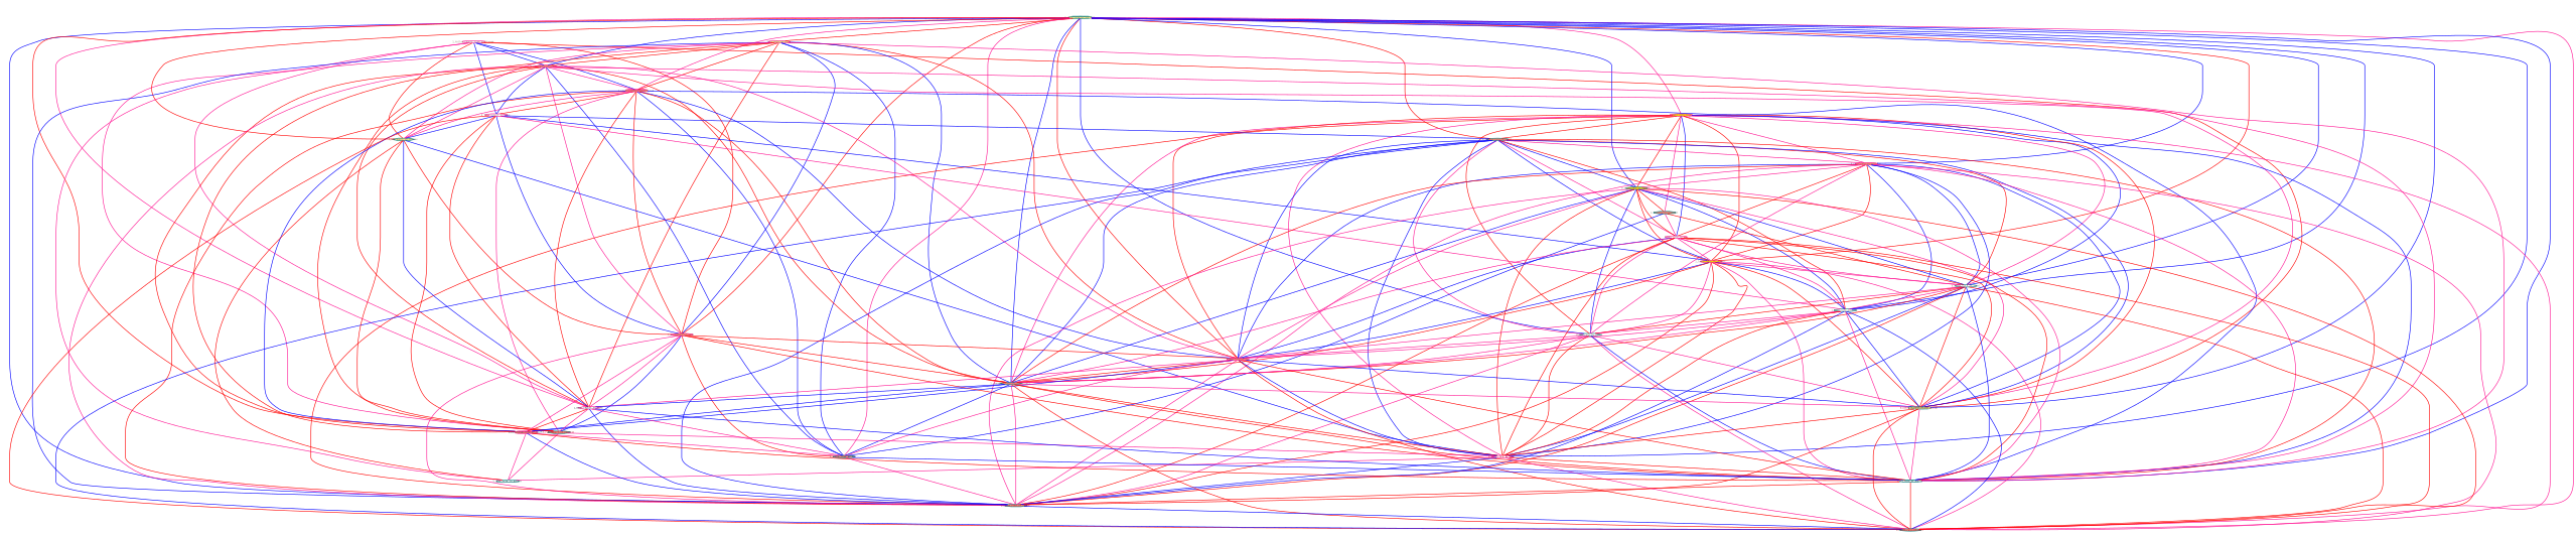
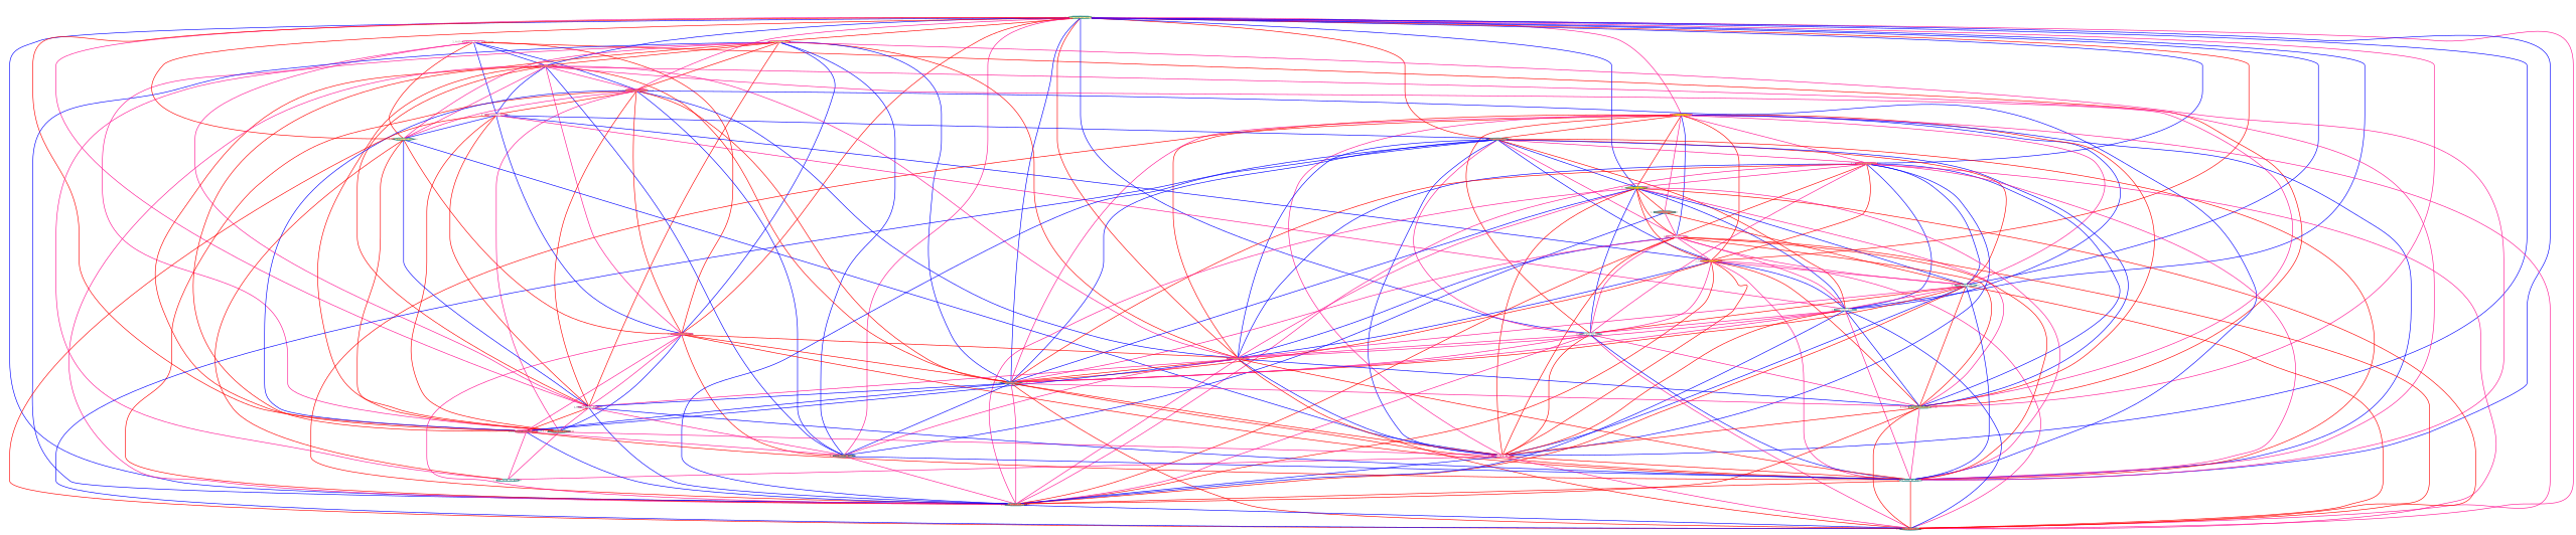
  graph {
    fontname="JetBrains Mono"
    node [color=teal fillcolor=salmon fixedsize=true fontcolor="#8b7d6b" fontname="JetBrains Mono" fontsize=4 shape=octagon style=filled]
    edge [color=red fontname="JetBrains Mono" w=1]
    "1_follow_report_from_entitynam " [color=deeppink fillcolor=white height=.06 width=.5]
    "1_slow_rate_of_increas " [fillcolor=khaki height=.06 shape=cylinder width=.5]
    "1_is_role_of_alli " [color=deeppink fillcolor=khaki height=.06 shape=ellipse width=.5]
    "1_know_report_of_entitynam " [color=deeppink height=.06 shape=hexagon width=.5]
    "1_credit_report_of_genocid " [color=deeppink height=.06 shape=cylinder width=.5]
    "0_rais_rate_to_% " [color=deeppink fillcolor=gold height=.06 width=.5]
    "0_file_report_on_time " [color=deeppink fillcolor=white height=.06 width=.5]
    "1_review_rate_on_bond " [height=.06 shape=ellipse width=.5]
    "0_rais_rate_by_million " [color=deeppink height=.06 width=.5]
    "0_have_rate_to_extent " [fillcolor=gold height=.06 shape=ellipse width=.5]
    "1_'s_risk_to_protest " [height=.06 width=.5]
-   "0_peg_rate_to_us " [color=deeppink fillcolor=white height=.06 shape=ellipse width=.5]
+   "0_peg_rate_to_us " [color=deeppink fillcolor=white height=.06 shape=ellipse width=.5 label="0_peg_million_to_us"]
    "1_is_report_in_bureau " [fillcolor=khaki height=.06 shape=hexagon width=.5]
    "1_lower_rate_on_number " [color=deeppink fillcolor=gold height=.06 shape=ellipse width=.5]
    n15 [fillcolor=white height=.06 label="6_manag_rate_to_level" shape=ellipse width=.5]
    "1_have_rate_on_vote " [fillcolor=white height=.06 width=.5]
    "0_cut_rate_by_point " [fillcolor=white height=.06 shape=hexagon width=.5]
    "1_ar_report_of_gene " [color=deeppink height=.06 width=.5]
    "1_pai_rate_of_% " [color=deeppink height=.06 shape=cylinder width=.5]
    "1_downgrad_rate_of_subsidiari " [height=.06 shape=hexagon width=.5]
    "0_ran_report_in_yearnum " [fontcolor="#b22222" height=.06 width=.5]
    "0_confirm_rate_at_entitynam " [fillcolor=khaki fontcolor="#b22222" height=.06 shape=cylinder width=.5]
    "0_have_rate_in_year " [color=deeppink fillcolor=white fontcolor="#b22222" height=.06 shape=hexagon width=.5]
    "0_choos_rate_of_rebat " [fontcolor="#b22222" height=.06 width=.5]
    "1_reduc_rate_on_debt " [fontcolor="#b22222" height=.06 shape=ellipse width=.5]
    "1_been_report_of_firm " [color=deeppink fillcolor=white fontcolor="#2f4f4f" height=.06 shape=hexagon width=.5]
    "1_entitynam_role_of_court " [color=deeppink fontcolor="#2f4f4f" height=.06 shape=cylinder width=.5]
    "1_count_risk_of_new " [fontcolor="#2f4f4f" height=.06 shape=ellipse width=.5]
    "1_wa_rate_of_month " [fillcolor=white fontcolor="#2f4f4f" height=.06 shape=cylinder width=.5]
    "1_give_role_in_govern " [fillcolor=white fontcolor="#2f4f4f" height=.06 width=.5]
    subgraph sub_1 {
      "1_follow_report_from_entitynam "
      "1_slow_rate_of_increas "
      "1_is_role_of_alli "
      "1_know_report_of_entitynam "
      "1_credit_report_of_genocid "
      "0_rais_rate_to_% "
      "0_file_report_on_time "
      "1_review_rate_on_bond "
      "0_rais_rate_by_million "
      "0_have_rate_to_extent "
      "1_'s_risk_to_protest "
      "0_peg_rate_to_us "
      "1_is_report_in_bureau "
      "1_lower_rate_on_number "
      n15
      "1_have_rate_on_vote "
      "0_cut_rate_by_point "
      "1_ar_report_of_gene "
      "1_pai_rate_of_% "
      "1_downgrad_rate_of_subsidiari "
    }
    subgraph sub_2 {
      "0_ran_report_in_yearnum "
      "0_confirm_rate_at_entitynam "
      "0_have_rate_in_year "
      "0_choos_rate_of_rebat "
      "1_reduc_rate_on_debt "
    }
    "1_follow_report_from_entitynam " -- "1_know_report_of_entitynam " [color=blue w=2]
    "1_follow_report_from_entitynam " -- "1_credit_report_of_genocid " [color=blue]
    "1_follow_report_from_entitynam " -- "0_file_report_on_time " [color=blue]
    "1_follow_report_from_entitynam " -- "1_is_report_in_bureau "
    "1_follow_report_from_entitynam " -- "1_ar_report_of_gene "
    "1_follow_report_from_entitynam " -- "0_ran_report_in_yearnum " [color=deeppink]
    "1_follow_report_from_entitynam " -- "0_confirm_rate_at_entitynam "
    "1_follow_report_from_entitynam " -- "1_been_report_of_firm " [color=deeppink]
    "1_slow_rate_of_increas " -- "1_is_role_of_alli "
    "1_slow_rate_of_increas " -- "1_know_report_of_entitynam " [color=blue]
    "1_slow_rate_of_increas " -- "1_credit_report_of_genocid " [color=deeppink]
    "1_slow_rate_of_increas " -- "0_rais_rate_to_% " [color=deeppink]
    "1_slow_rate_of_increas " -- "1_review_rate_on_bond "
    "1_slow_rate_of_increas " -- "0_rais_rate_by_million " [color=blue]
    "1_slow_rate_of_increas " -- "0_have_rate_to_extent " [color=blue]
    "1_slow_rate_of_increas " -- "1_is_report_in_bureau "
    "1_slow_rate_of_increas " -- "1_lower_rate_on_number "
    "1_slow_rate_of_increas " -- n15 [color=blue]
    "1_slow_rate_of_increas " -- "1_have_rate_on_vote " [color=blue]
    "1_slow_rate_of_increas " -- "0_cut_rate_by_point " [color=blue]
    "1_slow_rate_of_increas " -- "1_ar_report_of_gene "
    "1_slow_rate_of_increas " -- "1_pai_rate_of_% " [w=2]
    "1_slow_rate_of_increas " -- "1_downgrad_rate_of_subsidiari " [color=blue w=2]
-   "1_slow_rate_of_increas " -- "0_confirm_rate_at_entitynam " [color=blue]
+   "1_slow_rate_of_increas " -- "0_confirm_rate_at_entitynam " [color=deeppink]
    "1_slow_rate_of_increas " -- "0_have_rate_in_year " [color=blue]
    "1_slow_rate_of_increas " -- "0_choos_rate_of_rebat " [color=blue w=2]
    "1_slow_rate_of_increas " -- "1_reduc_rate_on_debt " [color=deeppink]
    "1_slow_rate_of_increas " -- "1_been_report_of_firm " [color=deeppink]
    "1_slow_rate_of_increas " -- "1_entitynam_role_of_court "
    "1_slow_rate_of_increas " -- "1_count_risk_of_new " [color=deeppink]
    "1_slow_rate_of_increas " -- "1_wa_rate_of_month " [color=blue w=2]
    "1_is_role_of_alli " -- "1_know_report_of_entitynam "
    "1_is_role_of_alli " -- "1_credit_report_of_genocid "
    "1_is_role_of_alli " -- "1_is_report_in_bureau " [color=deeppink]
    "1_is_role_of_alli " -- "1_ar_report_of_gene " [color=blue]
    "1_is_role_of_alli " -- "1_pai_rate_of_% "
    "1_is_role_of_alli " -- "1_downgrad_rate_of_subsidiari " [color=blue]
    "1_is_role_of_alli " -- "0_choos_rate_of_rebat " [color=blue]
    "1_is_role_of_alli " -- "1_been_report_of_firm "
    "1_is_role_of_alli " -- "1_entitynam_role_of_court " [w=2]
    "1_is_role_of_alli " -- "1_count_risk_of_new " [color=blue]
    "1_is_role_of_alli " -- "1_wa_rate_of_month " [color=deeppink]
    "1_is_role_of_alli " -- "1_give_role_in_govern " [color=deeppink]
    "1_know_report_of_entitynam " -- "1_credit_report_of_genocid " [color=deeppink w=2]
    "1_know_report_of_entitynam " -- "0_file_report_on_time " [color=blue]
    "1_know_report_of_entitynam " -- "1_is_report_in_bureau " [color=deeppink]
    "1_know_report_of_entitynam " -- "1_ar_report_of_gene " [color=deeppink w=2]
    "1_know_report_of_entitynam " -- "1_pai_rate_of_% " [color=deeppink]
    "1_know_report_of_entitynam " -- "1_downgrad_rate_of_subsidiari "
    "1_know_report_of_entitynam " -- "0_ran_report_in_yearnum "
    "1_know_report_of_entitynam " -- "0_confirm_rate_at_entitynam " [color=deeppink]
    "1_know_report_of_entitynam " -- "0_choos_rate_of_rebat " [color=deeppink]
    "1_know_report_of_entitynam " -- "1_been_report_of_firm " [w=2]
    "1_know_report_of_entitynam " -- "1_entitynam_role_of_court "
    "1_know_report_of_entitynam " -- "1_count_risk_of_new " [color=blue]
    "1_know_report_of_entitynam " -- "1_wa_rate_of_month " [color=deeppink]
    "1_credit_report_of_genocid " -- "0_file_report_on_time "
    "1_credit_report_of_genocid " -- "1_is_report_in_bureau " [color=deeppink]
    "1_credit_report_of_genocid " -- "1_ar_report_of_gene " [w=2]
    "1_credit_report_of_genocid " -- "1_pai_rate_of_% " [color=blue]
    "1_credit_report_of_genocid " -- "1_downgrad_rate_of_subsidiari "
    "1_credit_report_of_genocid " -- "0_ran_report_in_yearnum " [color=deeppink]
    "1_credit_report_of_genocid " -- "0_choos_rate_of_rebat "
    "1_credit_report_of_genocid " -- "1_been_report_of_firm " [w=2]
    "1_credit_report_of_genocid " -- "1_entitynam_role_of_court " [color=blue]
    "1_credit_report_of_genocid " -- "1_count_risk_of_new " [color=blue]
    "1_credit_report_of_genocid " -- "1_wa_rate_of_month " [color=blue]
    "0_rais_rate_to_% " -- "1_review_rate_on_bond "
    "0_rais_rate_to_% " -- "0_rais_rate_by_million " [color=deeppink w=2]
    "0_rais_rate_to_% " -- "0_have_rate_to_extent " [w=2]
    "0_rais_rate_to_% " -- "1_'s_risk_to_protest " [color=deeppink]
    "0_rais_rate_to_% " -- "0_peg_rate_to_us " [color=blue w=2]
    "0_rais_rate_to_% " -- "1_lower_rate_on_number "
    "0_rais_rate_to_% " -- n15 [color=deeppink w=2]
    "0_rais_rate_to_% " -- "1_have_rate_on_vote " [color=blue]
    "0_rais_rate_to_% " -- "0_cut_rate_by_point "
    "0_rais_rate_to_% " -- "1_pai_rate_of_% " [w=2]
    "0_rais_rate_to_% " -- "1_downgrad_rate_of_subsidiari " [color=deeppink]
    "0_rais_rate_to_% " -- "0_confirm_rate_at_entitynam "
    "0_rais_rate_to_% " -- "0_have_rate_in_year " [color=deeppink]
    "0_rais_rate_to_% " -- "0_choos_rate_of_rebat "
    "0_rais_rate_to_% " -- "1_reduc_rate_on_debt " [color=deeppink]
    "0_rais_rate_to_% " -- "1_wa_rate_of_month " [color=blue]
    "0_file_report_on_time " -- "1_review_rate_on_bond " [color=blue]
    "0_file_report_on_time " -- "1_is_report_in_bureau " [color=blue]
    "0_file_report_on_time " -- "1_lower_rate_on_number " [color=blue]
    "0_file_report_on_time " -- "1_have_rate_on_vote " [color=deeppink]
    "0_file_report_on_time " -- "1_ar_report_of_gene " [color=blue]
    "0_file_report_on_time " -- "0_ran_report_in_yearnum "
    "0_file_report_on_time " -- "1_reduc_rate_on_debt "
    "0_file_report_on_time " -- "1_been_report_of_firm "
    "1_review_rate_on_bond " -- "0_rais_rate_by_million " [color=deeppink]
    "1_review_rate_on_bond " -- "0_have_rate_to_extent " [color=blue]
    "1_review_rate_on_bond " -- "0_peg_rate_to_us " [color=deeppink]
    "1_review_rate_on_bond " -- "1_lower_rate_on_number " [color=blue w=2]
    "1_review_rate_on_bond " -- n15
    "1_review_rate_on_bond " -- "1_have_rate_on_vote " [w=2]
    "1_review_rate_on_bond " -- "0_cut_rate_by_point " [color=deeppink]
    "1_review_rate_on_bond " -- "1_pai_rate_of_% " [color=blue]
    "1_review_rate_on_bond " -- "1_downgrad_rate_of_subsidiari " [color=blue]
    "1_review_rate_on_bond " -- "0_confirm_rate_at_entitynam " [color=blue]
    "1_review_rate_on_bond " -- "0_have_rate_in_year " [color=blue]
    "1_review_rate_on_bond " -- "0_choos_rate_of_rebat " [color=blue]
    "1_review_rate_on_bond " -- "1_reduc_rate_on_debt " [color=blue w=2]
    "1_review_rate_on_bond " -- "1_wa_rate_of_month "
    "0_rais_rate_by_million " -- "0_have_rate_to_extent " [color=deeppink]
    "0_rais_rate_by_million " -- "0_peg_rate_to_us "
    "0_rais_rate_by_million " -- "1_lower_rate_on_number "
    "0_rais_rate_by_million " -- n15 [color=blue]
    "0_rais_rate_by_million " -- "1_have_rate_on_vote " [color=blue]
    "0_rais_rate_by_million " -- "0_cut_rate_by_point " [color=deeppink w=2]
    "0_rais_rate_by_million " -- "1_pai_rate_of_% " [color=blue]
    "0_rais_rate_by_million " -- "1_downgrad_rate_of_subsidiari "
    "0_rais_rate_by_million " -- "0_confirm_rate_at_entitynam " [color=blue]
    "0_rais_rate_by_million " -- "0_have_rate_in_year " [color=blue]
    "0_rais_rate_by_million " -- "0_choos_rate_of_rebat " [color=deeppink]
    "0_rais_rate_by_million " -- "1_reduc_rate_on_debt " [color=deeppink]
    "0_rais_rate_by_million " -- "1_wa_rate_of_month " [color=deeppink]
    "0_have_rate_to_extent " -- "1_'s_risk_to_protest "
    "0_have_rate_to_extent " -- "0_peg_rate_to_us " [w=2]
    "0_have_rate_to_extent " -- "1_lower_rate_on_number "
    "0_have_rate_to_extent " -- n15 [color=blue w=2]
    "0_have_rate_to_extent " -- "1_have_rate_on_vote " [color=blue w=2]
    "0_have_rate_to_extent " -- "0_cut_rate_by_point " [color=blue]
    "0_have_rate_to_extent " -- "1_pai_rate_of_% " [color=deeppink]
    "0_have_rate_to_extent " -- "1_downgrad_rate_of_subsidiari " [color=blue]
    "0_have_rate_to_extent " -- "0_confirm_rate_at_entitynam " [color=deeppink]
    "0_have_rate_to_extent " -- "0_have_rate_in_year " [w=2]
    "0_have_rate_to_extent " -- "0_choos_rate_of_rebat " [color=deeppink]
    "0_have_rate_to_extent " -- "1_reduc_rate_on_debt "
    "0_have_rate_to_extent " -- "1_wa_rate_of_month " [color=deeppink]
    "1_'s_risk_to_protest " -- "0_peg_rate_to_us " [color=deeppink]
    "1_'s_risk_to_protest " -- n15
    "1_'s_risk_to_protest " -- "1_count_risk_of_new " [color=blue]
    "0_peg_rate_to_us " -- "1_lower_rate_on_number " [color=deeppink]
    "0_peg_rate_to_us " -- n15 [color=deeppink w=2]
    "0_peg_rate_to_us " -- "1_have_rate_on_vote " [color=deeppink]
    "0_peg_rate_to_us " -- "0_cut_rate_by_point " [color=deeppink]
    "0_peg_rate_to_us " -- "1_pai_rate_of_% " [color=blue]
    "0_peg_rate_to_us " -- "1_downgrad_rate_of_subsidiari " [color=deeppink]
    "0_peg_rate_to_us " -- "0_confirm_rate_at_entitynam "
    "0_peg_rate_to_us " -- "0_have_rate_in_year "
    "0_peg_rate_to_us " -- "0_choos_rate_of_rebat "
    "0_peg_rate_to_us " -- "1_reduc_rate_on_debt "
    "0_peg_rate_to_us " -- "1_wa_rate_of_month "
    "1_is_report_in_bureau " -- "1_ar_report_of_gene "
    "1_is_report_in_bureau " -- "0_ran_report_in_yearnum " [w=2]
    "1_is_report_in_bureau " -- "0_have_rate_in_year " [color=blue]
    "1_is_report_in_bureau " -- "1_been_report_of_firm " [color=blue]
    "1_is_report_in_bureau " -- "1_give_role_in_govern "
    "1_lower_rate_on_number " -- n15 [color=deeppink]
    "1_lower_rate_on_number " -- "1_have_rate_on_vote " [color=blue w=2]
    "1_lower_rate_on_number " -- "0_cut_rate_by_point " [color=deeppink]
    "1_lower_rate_on_number " -- "1_pai_rate_of_% " [color=blue]
    "1_lower_rate_on_number " -- "1_downgrad_rate_of_subsidiari "
    "1_lower_rate_on_number " -- "0_confirm_rate_at_entitynam "
    "1_lower_rate_on_number " -- "0_have_rate_in_year "
    "1_lower_rate_on_number " -- "0_choos_rate_of_rebat "
    "1_lower_rate_on_number " -- "1_reduc_rate_on_debt " [color=deeppink w=2]
    "1_lower_rate_on_number " -- "1_wa_rate_of_month " [color=deeppink]
    n15 -- "1_have_rate_on_vote " [color=deeppink]
    n15 -- "0_cut_rate_by_point "
    n15 -- "1_pai_rate_of_% " [color=deeppink]
    n15 -- "1_downgrad_rate_of_subsidiari "
    n15 -- "0_confirm_rate_at_entitynam "
    n15 -- "0_have_rate_in_year " [color=blue]
    n15 -- "0_choos_rate_of_rebat "
    n15 -- "1_reduc_rate_on_debt "
    n15 -- "1_wa_rate_of_month " [color=blue]
    "1_have_rate_on_vote " -- "0_cut_rate_by_point " [color=deeppink]
    "1_have_rate_on_vote " -- "1_pai_rate_of_% " [color=deeppink]
    "1_have_rate_on_vote " -- "1_downgrad_rate_of_subsidiari " [color=deeppink]
    "1_have_rate_on_vote " -- "0_confirm_rate_at_entitynam " [color=blue]
    "1_have_rate_on_vote " -- "0_have_rate_in_year " [w=2]
    "1_have_rate_on_vote " -- "0_choos_rate_of_rebat " [color=blue]
    "1_have_rate_on_vote " -- "1_reduc_rate_on_debt " [color=blue w=2]
    "1_have_rate_on_vote " -- "1_wa_rate_of_month " [color=deeppink]
    "0_cut_rate_by_point " -- "1_pai_rate_of_% " [color=deeppink]
    "0_cut_rate_by_point " -- "1_downgrad_rate_of_subsidiari " [color=deeppink]
    "0_cut_rate_by_point " -- "0_confirm_rate_at_entitynam " [color=deeppink]
    "0_cut_rate_by_point " -- "0_have_rate_in_year "
    "0_cut_rate_by_point " -- "0_choos_rate_of_rebat " [color=deeppink]
    "0_cut_rate_by_point " -- "1_reduc_rate_on_debt " [color=deeppink]
    "0_cut_rate_by_point " -- "1_wa_rate_of_month " [color=blue]
    "1_ar_report_of_gene " -- "1_pai_rate_of_% "
    "1_ar_report_of_gene " -- "1_downgrad_rate_of_subsidiari "
    "1_ar_report_of_gene " -- "0_ran_report_in_yearnum " [color=blue]
    "1_ar_report_of_gene " -- "0_choos_rate_of_rebat " [color=deeppink]
    "1_ar_report_of_gene " -- "1_been_report_of_firm " [color=deeppink w=2]
    "1_ar_report_of_gene " -- "1_entitynam_role_of_court " [color=deeppink]
    "1_ar_report_of_gene " -- "1_count_risk_of_new "
    "1_ar_report_of_gene " -- "1_wa_rate_of_month "
    "1_pai_rate_of_% " -- "1_downgrad_rate_of_subsidiari " [w=2]
    "1_pai_rate_of_% " -- "0_confirm_rate_at_entitynam " [color=blue]
    "1_pai_rate_of_% " -- "0_have_rate_in_year " [color=blue]
    "1_pai_rate_of_% " -- "0_choos_rate_of_rebat " [color=deeppink w=2]
    "1_pai_rate_of_% " -- "1_reduc_rate_on_debt "
    "1_pai_rate_of_% " -- "1_been_report_of_firm " [color=deeppink]
    "1_pai_rate_of_% " -- "1_entitynam_role_of_court " [color=blue]
    "1_pai_rate_of_% " -- "1_count_risk_of_new " [color=deeppink]
    "1_pai_rate_of_% " -- "1_wa_rate_of_month " [w=2]
    "1_downgrad_rate_of_subsidiari " -- "0_confirm_rate_at_entitynam " [color=deeppink]
    "1_downgrad_rate_of_subsidiari " -- "0_have_rate_in_year "
    "1_downgrad_rate_of_subsidiari " -- "0_choos_rate_of_rebat " [color=deeppink w=2]
    "1_downgrad_rate_of_subsidiari " -- "1_reduc_rate_on_debt "
    "1_downgrad_rate_of_subsidiari " -- "1_been_report_of_firm " [color=blue]
    "1_downgrad_rate_of_subsidiari " -- "1_entitynam_role_of_court " [color=blue]
    "1_downgrad_rate_of_subsidiari " -- "1_count_risk_of_new " [color=blue]
    "1_downgrad_rate_of_subsidiari " -- "1_wa_rate_of_month " [w=2]
    "0_ran_report_in_yearnum " -- "0_have_rate_in_year " [color=deeppink]
    "0_ran_report_in_yearnum " -- "1_give_role_in_govern " [color=deeppink]
    "0_confirm_rate_at_entitynam " -- "0_have_rate_in_year "
    "0_confirm_rate_at_entitynam " -- "0_choos_rate_of_rebat "
    "0_confirm_rate_at_entitynam " -- "1_reduc_rate_on_debt "
    "0_confirm_rate_at_entitynam " -- "1_wa_rate_of_month " [color=deeppink]
    "0_have_rate_in_year " -- "0_choos_rate_of_rebat " [color=blue]
    "0_have_rate_in_year " -- "1_reduc_rate_on_debt " [color=deeppink]
    "0_have_rate_in_year " -- "1_wa_rate_of_month "
    "0_have_rate_in_year " -- "1_give_role_in_govern " [color=deeppink]
    "0_choos_rate_of_rebat " -- "1_reduc_rate_on_debt " [color=blue]
    "1_been_report_of_firm " -- "0_ran_report_in_yearnum " [color=deeppink]
    "1_been_report_of_firm " -- "0_choos_rate_of_rebat " [color=blue]
    "1_been_report_of_firm " -- "1_entitynam_role_of_court "
    "1_been_report_of_firm " -- "1_count_risk_of_new " [color=deeppink]
    "1_been_report_of_firm " -- "1_wa_rate_of_month " [color=blue]
    "1_entitynam_role_of_court " -- "0_choos_rate_of_rebat " [color=blue]
    "1_entitynam_role_of_court " -- "1_count_risk_of_new " [color=deeppink]
    "1_entitynam_role_of_court " -- "1_wa_rate_of_month "
    "1_entitynam_role_of_court " -- "1_give_role_in_govern " [color=deeppink]
    "1_count_risk_of_new " -- "0_choos_rate_of_rebat " [color=deeppink]
    "1_count_risk_of_new " -- "1_wa_rate_of_month " [color=blue]
    "1_wa_rate_of_month " -- "0_choos_rate_of_rebat " [w=2]
    "1_wa_rate_of_month " -- "1_reduc_rate_on_debt "
  }
